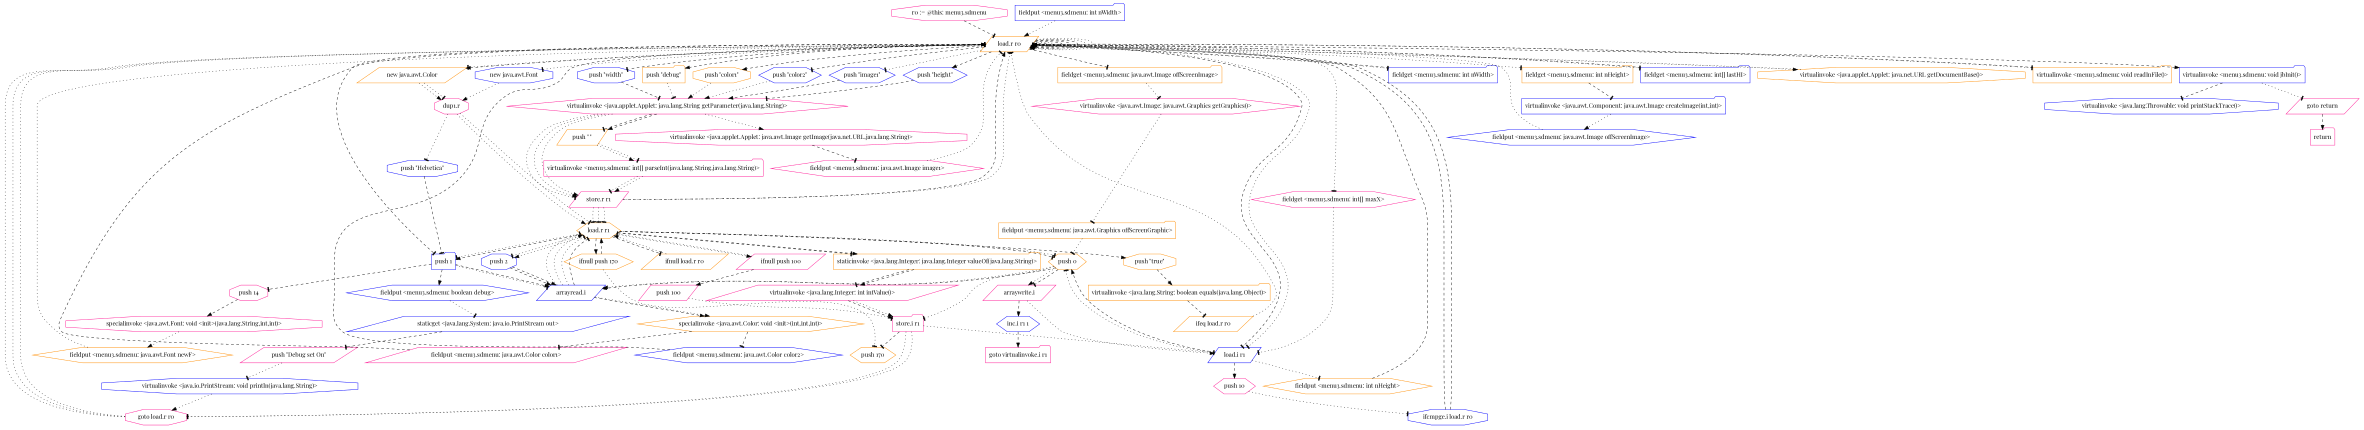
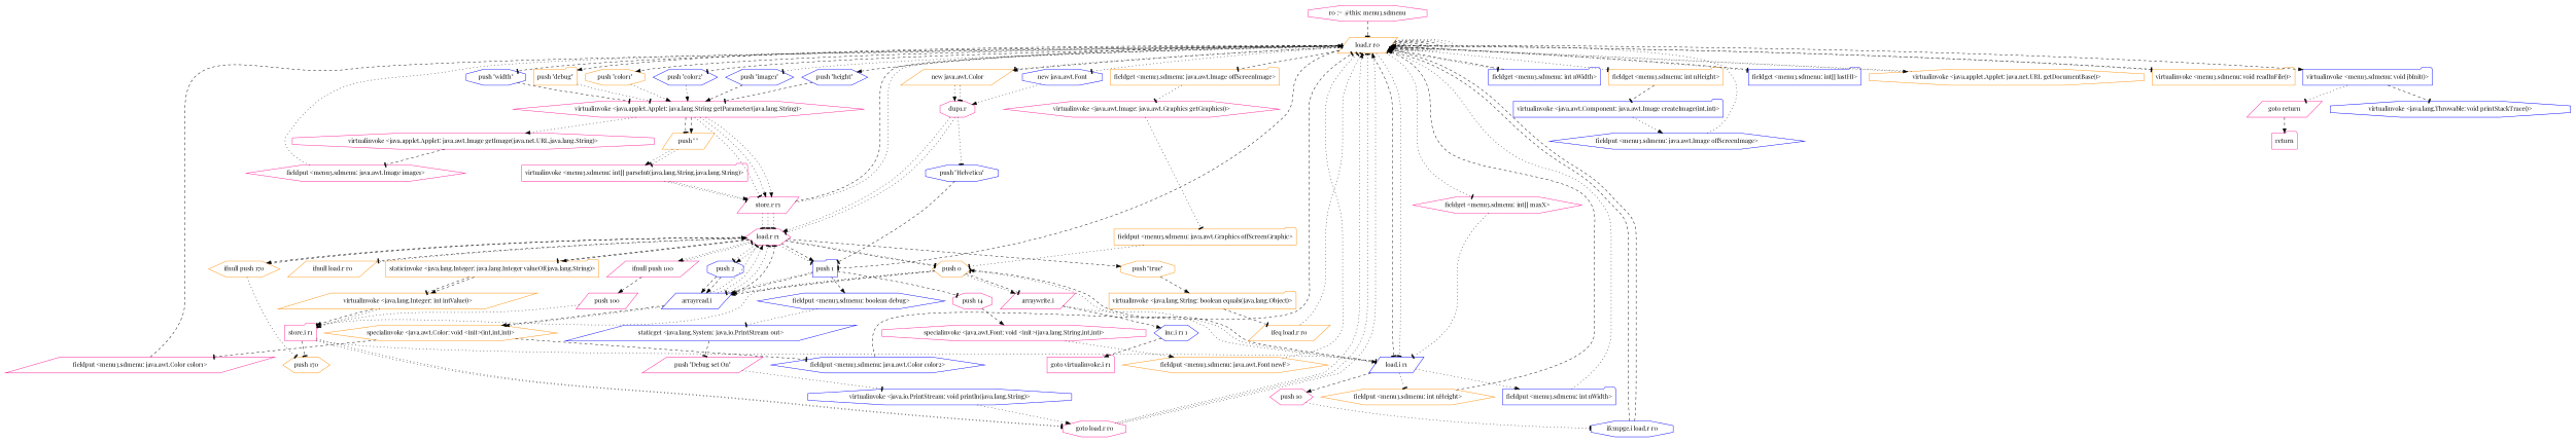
  digraph {
    fontname="Playfair Display"
    node [color=darkorange fontname="Playfair Display" shape=hexagon]
    edge [arrowhead=tee fontname="Playfair Display" style=dotted]
    "r0 := @this: menu3.sdmenu" [color=deeppink shape=octagon]
    "load.r r0" [shape=parallelogram]
    "push \"height\"" [color=blue]
    "load.i r1" [color=blue shape=parallelogram]
    "push \"width\"" [color=blue shape=octagon]
    "fieldget <menu3.sdmenu: int nWidth>" [color=blue shape=folder]
    "fieldget <menu3.sdmenu: int nHeight>" [shape=folder]
    "fieldget <menu3.sdmenu: java.awt.Image offScreenImage>" [shape=folder]
    "fieldget <menu3.sdmenu: int[] lastHI>" [color=blue shape=folder]
    "fieldget <menu3.sdmenu: int[] maxX>" [color=deeppink]
    "push \"debug\"" [shape=folder]
    "push 1" [color=blue shape=folder]
    "push \"color1\"" [shape=octagon]
    "new java.awt.Color" [shape=parallelogram]
    "push \"color2\"" [color=blue]
    "virtualinvoke <java.applet.Applet: java.net.URL getDocumentBase()>" [shape=octagon]
    "push \"image1\"" [color=blue]
    "new java.awt.Font" [color=blue shape=octagon]
    "virtualinvoke <menu3.sdmenu: void readInFile()>" [shape=folder]
    "virtualinvoke <menu3.sdmenu: void jbInit()>" [color=blue shape=folder]
    "virtualinvoke <java.applet.Applet: java.lang.String getParameter(java.lang.String)>" [color=deeppink]
    "push 0"
    "fieldput <menu3.sdmenu: int nHeight>"
    "fieldput <menu3.sdmenu: int nWidth>" [color=blue shape=folder]
    "push 10" [color=deeppink]
    "virtualinvoke <java.awt.Component: java.awt.Image createImage(int,int)>" [color=blue shape=folder]
    "virtualinvoke <java.awt.Image: java.awt.Graphics getGraphics()>" [color=deeppink]
    "arrayread.i" [color=blue shape=parallelogram]
    "fieldput <menu3.sdmenu: boolean debug>" [color=blue]
    "push 14" [color=deeppink shape=octagon]
    "dup1.r" [color=deeppink shape=octagon]
    "goto return" [color=deeppink shape=parallelogram]
    "virtualinvoke <java.lang.Throwable: void printStackTrace()>" [color=blue shape=octagon]
    "store.r r1" [color=deeppink shape=parallelogram]
    "push \" \"" [shape=parallelogram]
    "virtualinvoke <java.applet.Applet: java.awt.Image getImage(java.net.URL,java.lang.String)>" [color=deeppink shape=octagon]
-   "load.r r1"
+   "load.r r1" [color=deeppink]
    "virtualinvoke <menu3.sdmenu: int[] parseInt(java.lang.String,java.lang.String)>" [color=deeppink shape=folder]
    "fieldput <menu3.sdmenu: java.awt.Image image1>" [color=deeppink]
    "ifnull push 100" [color=deeppink shape=parallelogram]
    "staticinvoke <java.lang.Integer: java.lang.Integer valueOf(java.lang.String)>" [shape=folder]
    "ifnull push 170"
    "ifnull load.r r0" [shape=parallelogram]
    "push \"true\"" [shape=octagon]
    "push 2" [color=blue shape=octagon]
    "push 100" [color=deeppink shape=parallelogram]
-   "virtualinvoke <java.lang.Integer: int intValue()>" [color=deeppink shape=parallelogram]
+   "virtualinvoke <java.lang.Integer: int intValue()>" [shape=parallelogram]
    "push 170"
    "store.i r1" [color=deeppink shape=folder]
    "arraywrite.i" [color=deeppink shape=parallelogram]
    "virtualinvoke <java.lang.String: boolean equals(java.lang.Object)>" [shape=folder]
    "goto load.r r0" [color=deeppink shape=octagon]
    "ifcmpge.i load.r r0" [color=blue shape=octagon]
    "fieldput <menu3.sdmenu: java.awt.Image offScreenImage>" [color=blue]
    "fieldput <menu3.sdmenu: java.awt.Graphics offScreenGraphic>" [shape=folder]
    "inc.i r1 1" [color=blue]
    "specialinvoke <java.awt.Color: void <init>(int,int,int)>"
    n58 [color=deeppink label="goto virtualinvoke.i r1" shape=folder]
    "ifeq load.r r0" [shape=parallelogram]
    "staticget <java.lang.System: java.io.PrintStream out>" [color=blue shape=parallelogram]
    "specialinvoke <java.awt.Font: void <init>(java.lang.String,int,int)>" [color=deeppink shape=octagon]
    "push \"Debug set On\"" [color=deeppink shape=parallelogram]
    "virtualinvoke <java.io.PrintStream: void println(java.lang.String)>" [color=blue shape=octagon]
    "push \"Helvetica\"" [color=blue shape=octagon]
    "fieldput <menu3.sdmenu: java.awt.Color color1>" [color=deeppink shape=parallelogram]
    "fieldput <menu3.sdmenu: java.awt.Color color2>" [color=blue]
    "fieldput <menu3.sdmenu: java.awt.Font newF>"
    return [color=deeppink shape=folder]
    "r0 := @this: menu3.sdmenu" -> "load.r r0" [style=dashed]
    "load.r r0" -> "load.r r0" [arrowhead=normal style=dashed]
    "load.r r0" -> "load.r r0" [arrowhead=normal]
    "load.r r0" -> "load.r r0" [arrowhead=normal style=dashed]
    "load.r r0" -> "load.r r0" [arrowhead=normal style=dashed]
    "load.r r0" -> "load.r r0" [style=dashed]
    "load.r r0" -> "load.r r0" [arrowhead=normal]
    "load.r r0" -> "load.r r0" [arrowhead=normal]
    "load.r r0" -> "push \"height\"" [arrowhead=normal style=dashed]
    "load.r r0" -> "load.i r1" [style=dashed]
    "load.r r0" -> "load.i r1"
    "load.r r0" -> "push \"width\"" [style=dashed]
    "load.r r0" -> "fieldget <menu3.sdmenu: int nWidth>"
    "load.r r0" -> "fieldget <menu3.sdmenu: int nHeight>"
    "load.r r0" -> "fieldget <menu3.sdmenu: java.awt.Image offScreenImage>" [style=dashed]
    "load.r r0" -> "fieldget <menu3.sdmenu: int[] lastHI>"
    "load.r r0" -> "fieldget <menu3.sdmenu: int[] maxX>"
    "load.r r0" -> "push \"debug\"" [arrowhead=normal style=dashed]
    "load.r r0" -> "push 1" [style=dashed]
    "load.r r0" -> "push \"color1\"" [arrowhead=normal style=dashed]
    "load.r r0" -> "new java.awt.Color"
    "load.r r0" -> "new java.awt.Color" [arrowhead=normal style=dashed]
    "load.r r0" -> "push \"color2\"" [style=dashed]
    "load.r r0" -> "virtualinvoke <java.applet.Applet: java.net.URL getDocumentBase()>" [arrowhead=normal]
    "load.r r0" -> "push \"image1\""
    "load.r r0" -> "new java.awt.Font"
    "load.r r0" -> "virtualinvoke <menu3.sdmenu: void readInFile()>"
    "load.r r0" -> "virtualinvoke <menu3.sdmenu: void jbInit()>" [arrowhead=normal style=dashed]
    "push \"height\"" -> "virtualinvoke <java.applet.Applet: java.lang.String getParameter(java.lang.String)>" [style=dashed]
    "load.i r1" -> "push 0"
    "load.i r1" -> "push 0" [arrowhead=normal style=dashed]
    "load.i r1" -> "fieldput <menu3.sdmenu: int nHeight>"
+   "load.i r1" -> "fieldput <menu3.sdmenu: int nWidth>" [arrowhead=normal]
    "load.i r1" -> "push 10" [arrowhead=normal style=dashed]
    "push \"width\"" -> "virtualinvoke <java.applet.Applet: java.lang.String getParameter(java.lang.String)>" [style=dashed]
    "fieldget <menu3.sdmenu: int nWidth>" -> "load.r r0" [style=dashed]
    "fieldget <menu3.sdmenu: int nHeight>" -> "virtualinvoke <java.awt.Component: java.awt.Image createImage(int,int)>" [style=dashed]
    "fieldget <menu3.sdmenu: java.awt.Image offScreenImage>" -> "virtualinvoke <java.awt.Image: java.awt.Graphics getGraphics()>"
    "fieldget <menu3.sdmenu: int[] lastHI>" -> "load.r r0" [arrowhead=normal style=dashed]
    "fieldget <menu3.sdmenu: int[] maxX>" -> "load.i r1"
    "push \"debug\"" -> "virtualinvoke <java.applet.Applet: java.lang.String getParameter(java.lang.String)>"
    "push 1" -> "arrayread.i"
    "push 1" -> "arrayread.i" [arrowhead=normal style=dashed]
    "push 1" -> "fieldput <menu3.sdmenu: boolean debug>" [arrowhead=normal style=dashed]
    "push 1" -> "push 14" [style=dashed]
    "push \"color1\"" -> "virtualinvoke <java.applet.Applet: java.lang.String getParameter(java.lang.String)>" [arrowhead=normal]
    "new java.awt.Color" -> "dup1.r" [arrowhead=normal]
    "new java.awt.Color" -> "dup1.r"
    "push \"color2\"" -> "virtualinvoke <java.applet.Applet: java.lang.String getParameter(java.lang.String)>" [arrowhead=normal]
    "virtualinvoke <java.applet.Applet: java.net.URL getDocumentBase()>" -> "load.r r0" [arrowhead=normal]
    "push \"image1\"" -> "virtualinvoke <java.applet.Applet: java.lang.String getParameter(java.lang.String)>" [arrowhead=normal style=dashed]
    "new java.awt.Font" -> "dup1.r" [arrowhead=normal]
    "virtualinvoke <menu3.sdmenu: void readInFile()>" -> "load.r r0" [arrowhead=normal style=dashed]
    "virtualinvoke <menu3.sdmenu: void jbInit()>" -> "goto return"
    "virtualinvoke <menu3.sdmenu: void jbInit()>" -> "virtualinvoke <java.lang.Throwable: void printStackTrace()>" [style=dashed]
    "virtualinvoke <java.applet.Applet: java.lang.String getParameter(java.lang.String)>" -> "store.r r1"
    "virtualinvoke <java.applet.Applet: java.lang.String getParameter(java.lang.String)>" -> "store.r r1" [arrowhead=normal]
    "virtualinvoke <java.applet.Applet: java.lang.String getParameter(java.lang.String)>" -> "store.r r1" [arrowhead=normal]
    "virtualinvoke <java.applet.Applet: java.lang.String getParameter(java.lang.String)>" -> "push \" \"" [style=dashed]
    "virtualinvoke <java.applet.Applet: java.lang.String getParameter(java.lang.String)>" -> "push \" \"" [arrowhead=normal style=dashed]
    "virtualinvoke <java.applet.Applet: java.lang.String getParameter(java.lang.String)>" -> "virtualinvoke <java.applet.Applet: java.awt.Image getImage(java.net.URL,java.lang.String)>" [arrowhead=normal]
    "push 0" -> "arrayread.i" [arrowhead=normal]
    "push 0" -> "arrayread.i" [arrowhead=normal style=dashed]
    "push 0" -> "store.i r1"
    "push 0" -> "arraywrite.i" [arrowhead=normal]
    "push 0" -> "arraywrite.i" [style=dashed]
    "fieldput <menu3.sdmenu: int nHeight>" -> "load.r r0" [style=dashed]
    "fieldput <menu3.sdmenu: int nWidth>" -> "load.r r0" [arrowhead=normal]
    "push 10" -> "ifcmpge.i load.r r0"
    "virtualinvoke <java.awt.Component: java.awt.Image createImage(int,int)>" -> "fieldput <menu3.sdmenu: java.awt.Image offScreenImage>" [arrowhead=normal]
    "virtualinvoke <java.awt.Image: java.awt.Graphics getGraphics()>" -> "fieldput <menu3.sdmenu: java.awt.Graphics offScreenGraphic>"
    "arrayread.i" -> "load.r r1"
    "arrayread.i" -> "load.r r1" [arrowhead=normal]
    "arrayread.i" -> "load.r r1"
    "arrayread.i" -> "load.r r1" [style=dashed]
    "arrayread.i" -> "specialinvoke <java.awt.Color: void <init>(int,int,int)>" [arrowhead=normal style=dashed]
    "arrayread.i" -> "specialinvoke <java.awt.Color: void <init>(int,int,int)>" [arrowhead=normal]
    "fieldput <menu3.sdmenu: boolean debug>" -> "staticget <java.lang.System: java.io.PrintStream out>"
    "push 14" -> "specialinvoke <java.awt.Font: void <init>(java.lang.String,int,int)>" [arrowhead=normal style=dashed]
    "dup1.r" -> "load.r r1" [arrowhead=normal]
    "dup1.r" -> "load.r r1"
    "dup1.r" -> "push \"Helvetica\""
    "goto return" -> return [arrowhead=normal style=dashed]
    "store.r r1" -> "load.r r0" [arrowhead=normal style=dashed]
    "store.r r1" -> "load.r r0"
    "store.r r1" -> "load.r r1"
    "store.r r1" -> "load.r r1"
    "store.r r1" -> "load.r r1"
    "push \" \"" -> "virtualinvoke <menu3.sdmenu: int[] parseInt(java.lang.String,java.lang.String)>" [arrowhead=normal]
    "push \" \"" -> "virtualinvoke <menu3.sdmenu: int[] parseInt(java.lang.String,java.lang.String)>"
    "virtualinvoke <java.applet.Applet: java.awt.Image getImage(java.net.URL,java.lang.String)>" -> "fieldput <menu3.sdmenu: java.awt.Image image1>" [style=dashed]
    "load.r r1" -> "push 1"
    "load.r r1" -> "push 1" [arrowhead=normal style=dashed]
    "load.r r1" -> "push 0" [style=dashed]
    "load.r r1" -> "push 0"
    "load.r r1" -> "ifnull push 100" [arrowhead=normal]
    "load.r r1" -> "staticinvoke <java.lang.Integer: java.lang.Integer valueOf(java.lang.String)>" [style=dashed]
    "load.r r1" -> "staticinvoke <java.lang.Integer: java.lang.Integer valueOf(java.lang.String)>" [arrowhead=normal style=dashed]
    "load.r r1" -> "ifnull push 170" [arrowhead=normal style=dashed]
    "load.r r1" -> "ifnull load.r r0" [style=dashed]
    "load.r r1" -> "push \"true\"" [arrowhead=normal style=dashed]
    "load.r r1" -> "push 2"
    "load.r r1" -> "push 2" [arrowhead=normal]
    "virtualinvoke <menu3.sdmenu: int[] parseInt(java.lang.String,java.lang.String)>" -> "store.r r1"
    "virtualinvoke <menu3.sdmenu: int[] parseInt(java.lang.String,java.lang.String)>" -> "store.r r1" [arrowhead=normal]
    "fieldput <menu3.sdmenu: java.awt.Image image1>" -> "load.r r0"
    "ifnull push 100" -> "load.r r1"
    "ifnull push 100" -> "push 100" [arrowhead=normal style=dashed]
    "staticinvoke <java.lang.Integer: java.lang.Integer valueOf(java.lang.String)>" -> "virtualinvoke <java.lang.Integer: int intValue()>" [style=dashed]
    "staticinvoke <java.lang.Integer: java.lang.Integer valueOf(java.lang.String)>" -> "virtualinvoke <java.lang.Integer: int intValue()>" [arrowhead=normal style=dashed]
    "ifnull push 170" -> "load.r r1" [arrowhead=normal style=dashed]
    "ifnull push 170" -> "push 170"
    "ifnull load.r r0" -> "load.r r1" [arrowhead=normal]
    "push \"true\"" -> "virtualinvoke <java.lang.String: boolean equals(java.lang.Object)>" [arrowhead=normal style=dashed]
    "push 2" -> "arrayread.i" [arrowhead=normal style=dashed]
    "push 2" -> "arrayread.i" [arrowhead=normal style=dashed]
    "push 100" -> "store.i r1"
    "virtualinvoke <java.lang.Integer: int intValue()>" -> "store.i r1" [arrowhead=normal style=dashed]
    "virtualinvoke <java.lang.Integer: int intValue()>" -> "store.i r1" [arrowhead=normal]
    "store.i r1" -> "load.i r1"
    "store.i r1" -> "push 170" [style=dashed]
    "store.i r1" -> "goto load.r r0"
    "store.i r1" -> "goto load.r r0"
    "arraywrite.i" -> "load.i r1" [arrowhead=normal]
    "arraywrite.i" -> "inc.i r1 1" [arrowhead=normal style=dashed]
    "virtualinvoke <java.lang.String: boolean equals(java.lang.Object)>" -> "ifeq load.r r0" [style=dashed]
    "goto load.r r0" -> "load.r r0" [arrowhead=normal]
    "goto load.r r0" -> "load.r r0"
    "goto load.r r0" -> "load.r r0" [arrowhead=normal]
    "ifcmpge.i load.r r0" -> "load.r r0" [arrowhead=normal style=dashed]
    "ifcmpge.i load.r r0" -> "load.r r0" [style=dashed]
    "fieldput <menu3.sdmenu: java.awt.Image offScreenImage>" -> "load.r r0" [arrowhead=normal]
    "fieldput <menu3.sdmenu: java.awt.Graphics offScreenGraphic>" -> "push 0"
    "inc.i r1 1" -> n58 [arrowhead=normal style=dashed]
    "specialinvoke <java.awt.Color: void <init>(int,int,int)>" -> "fieldput <menu3.sdmenu: java.awt.Color color1>" [style=dashed]
    "specialinvoke <java.awt.Color: void <init>(int,int,int)>" -> "fieldput <menu3.sdmenu: java.awt.Color color2>" [style=dashed]
    "ifeq load.r r0" -> "load.r r0"
    "staticget <java.lang.System: java.io.PrintStream out>" -> "push \"Debug set On\"" [style=dashed]
    "specialinvoke <java.awt.Font: void <init>(java.lang.String,int,int)>" -> "fieldput <menu3.sdmenu: java.awt.Font newF>" [arrowhead=normal]
    "push \"Debug set On\"" -> "virtualinvoke <java.io.PrintStream: void println(java.lang.String)>"
    "virtualinvoke <java.io.PrintStream: void println(java.lang.String)>" -> "goto load.r r0" [arrowhead=normal]
    "push \"Helvetica\"" -> "push 1" [style=dashed]
    "fieldput <menu3.sdmenu: java.awt.Color color1>" -> "load.r r0" [arrowhead=normal style=dashed]
    "fieldput <menu3.sdmenu: java.awt.Color color2>" -> "load.r r0" [style=dashed]
    "fieldput <menu3.sdmenu: java.awt.Font newF>" -> "load.r r0"
  }
